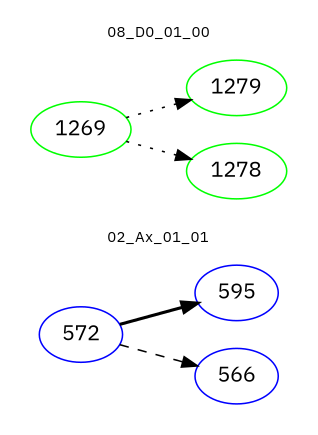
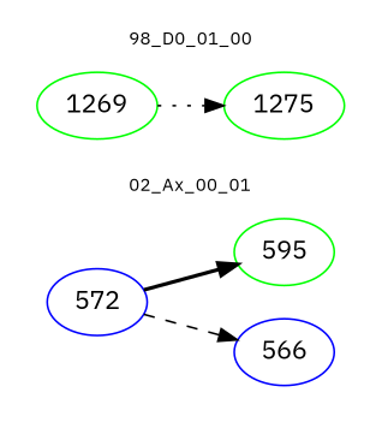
  digraph {
    fontname="IBM Plex Sans"
    rankdir=LR
    node [color=green fontname="IBM Plex Sans"]
    edge [color=black fontname="IBM Plex Sans" style=dotted]
    n1 [color=blue label=572]
    n2 [color=blue label=566]
-   n3 [color=blue label=595]
+   n3 [label=595]
    n4 [label=1269]
-   n5 [label=1278]
-   n6 [label=1279]
+   n5 [label=1275]
    subgraph cluster_1 {
      color=white
      fontsize=10
-     label="02_Ax_01_01"
+     label="02_Ax_00_01"
      n1
      n2
      n3
    }
    subgraph cluster_2 {
      color=white
      fontsize=10
-     label="08_D0_01_00"
+     label="98_D0_01_00"
      n4
      n5
-     n6
    }
    n1 -> n2 [style=dashed]
    n1 -> n3 [style=bold]
    n4 -> n5
-   n4 -> n6
  }
